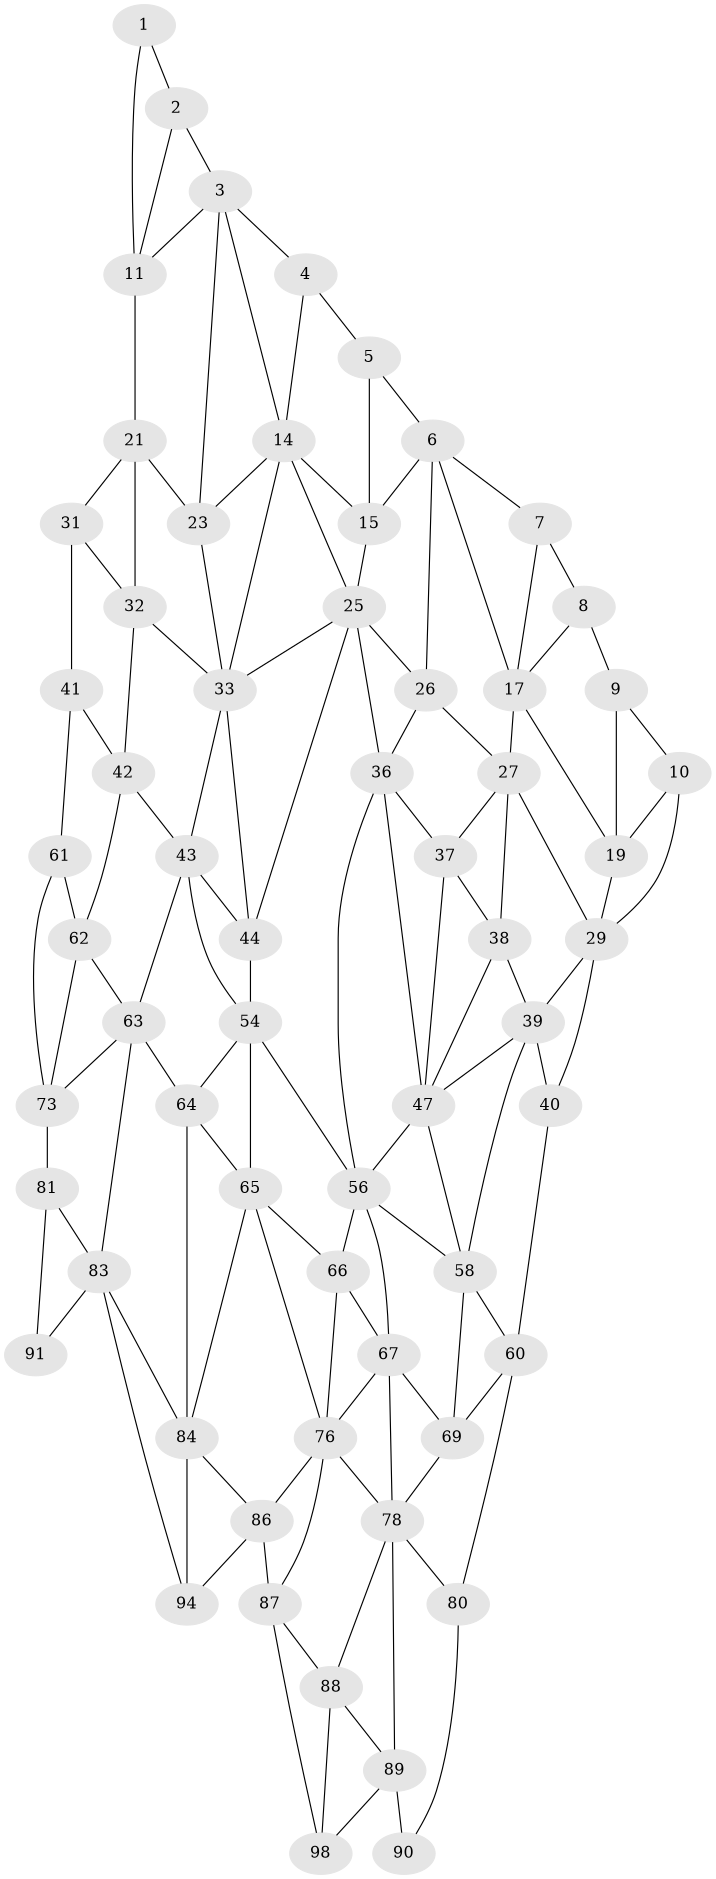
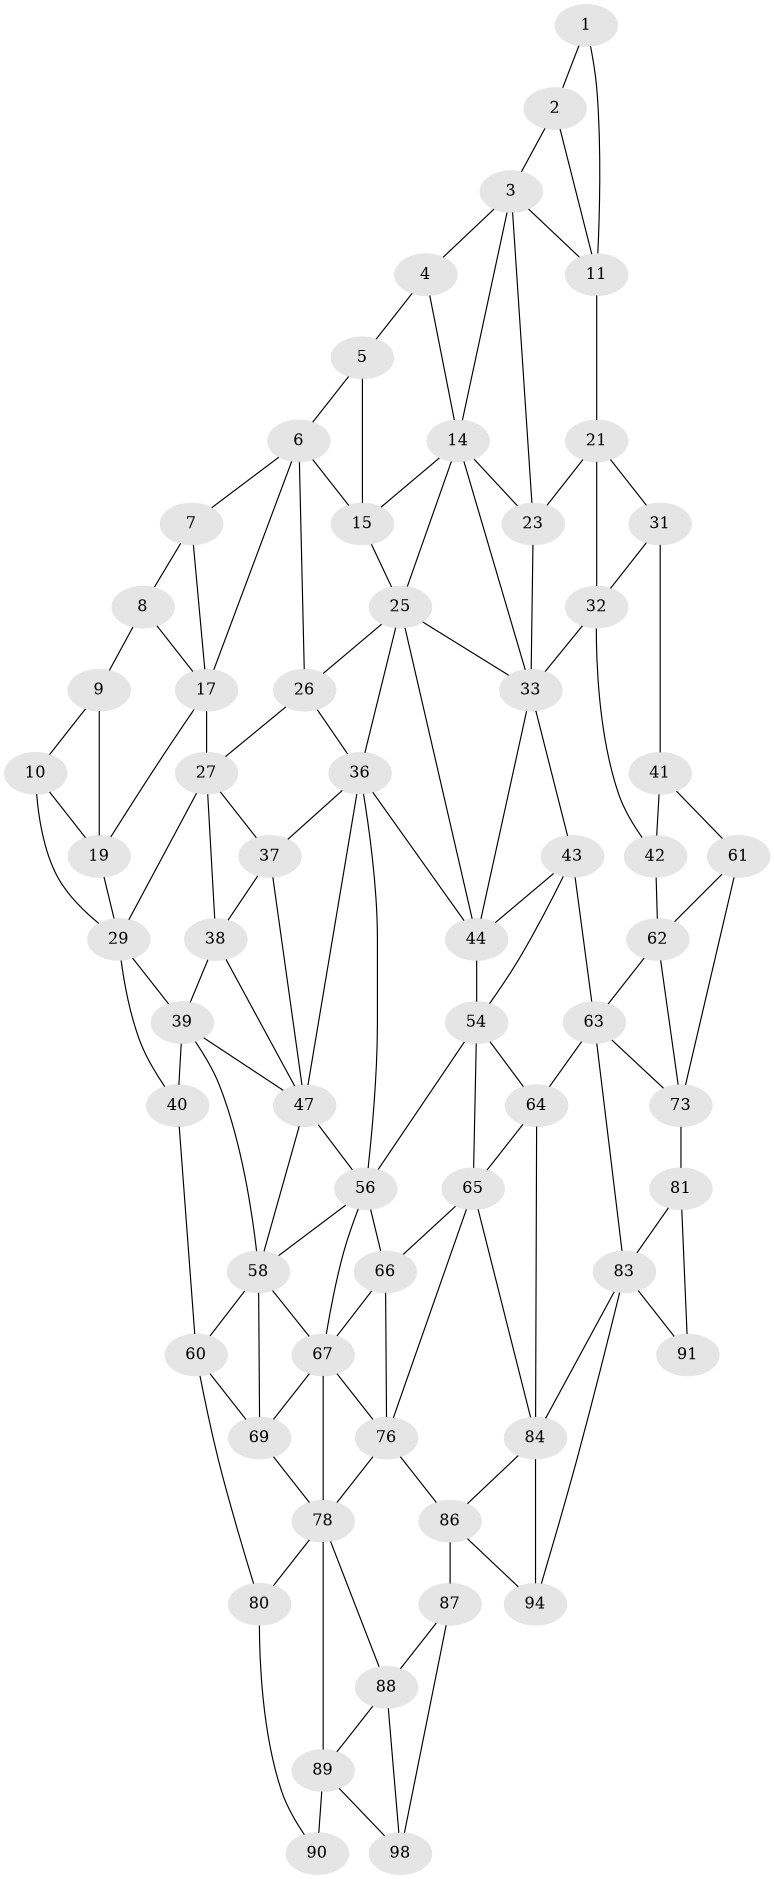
  graph {
    node [color=gray90 style=filled]
    1
    2
    11 [super="+12"]
    3 [super="+13"]
    21 [super="+22"]
    4
    14 [super="+24"]
    23
    5
    15
    25 [super="+35"]
    33 [super="+34"]
    6 [super="+16"]
    7
    17 [super="+18"]
    26
    8
    19
    27 [super="+28"]
    36 [super="+46"]
    9
    10 [super="+20"]
    29 [super="+30"]
    39 [super="+49"]
    40 [super="+50"]
    31
    32
    44 [super="+45"]
    43 [super="+53"]
    37
    38
    41 [super="+51"]
    42 [super="+52"]
    47 [super="+48"]
    56 [super="+57"]
    54 [super="+55"]
    58 [super="+59"]
    60 [super="+70"]
    61
    62
    63 [super="+73"]
    66
    67 [super="+68"]
    69
    80
    n46 [label=73 super="+72"]
    64 [super="+74"]
    65 [super="+75"]
    83 [super="+93"]
    84 [super="+85"]
    76 [super="+77"]
    78 [super="+79"]
    90 [super="+100"]
    81 [super="+82"]
    91 [super="+92"]
    94 [super="+95"]
    86 [super="+96"]
    87 [super="+97"]
    88
    89 [super="+99"]
    98
    1 -- 2
    1 -- 11
    2 -- 11
    2 -- 3
    11 -- 21 [weight=2]
    3 -- 11
    3 -- 4
    3 -- 14
    3 -- 23
    21 -- 23
    21 -- 31
    21 -- 32
    4 -- 14
    4 -- 5
    14 -- 23
    14 -- 15
    14 -- 25
    14 -- 33
    23 -- 33
    5 -- 15
    5 -- 6
    15 -- 25
    25 -- 33
    25 -- 26
    25 -- 36
    25 -- 44
    33 -- 44
    33 -- 43
    6 -- 15
    6 -- 7
    6 -- 17
    6 -- 26
    7 -- 17
    7 -- 8
    17 -- 19
    17 -- 27 [weight=2]
    26 -- 27
    26 -- 36
    8 -- 17
    8 -- 9
    19 -- 29
    27 -- 29
    27 -- 37
    27 -- 38
+   36 -- 44
    36 -- 37
    36 -- 47
    36 -- 56
    9 -- 19
    9 -- 10
    10 -- 19
    10 -- 29
    29 -- 39
    29 -- 40
    39 -- 40 [weight=2]
    39 -- 47
    39 -- 58
    40 -- 60
    31 -- 32
    31 -- 41
    32 -- 33
    32 -- 42
    44 -- 54 [weight=2]
    43 -- 44
    43 -- 54
    43 -- 63
    37 -- 38
    37 -- 47
    38 -- 39
    38 -- 47
    41 -- 42 [weight=2]
    41 -- 61
-   42 -- 43 [weight=2]
    42 -- 62
    47 -- 56
    47 -- 58
    56 -- 58
    56 -- 66
    56 -- 67
    54 -- 56
    54 -- 64
    54 -- 65
    58 -- 60
+   58 -- 67
    58 -- 69
    60 -- 69
    60 -- 80
    61 -- 62
    61 -- n46
    62 -- 63
    62 -- n46
    63 -- n46
    63 -- 64 [weight=2]
    63 -- 83
    66 -- 67
    66 -- 76
    67 -- 69
    67 -- 76
    67 -- 78
    69 -- 78
    80 -- 90
    n46 -- 81 [weight=2]
    64 -- 65 [weight=2]
    64 -- 84
    65 -- 66
    65 -- 84
    65 -- 76
    83 -- 84
    83 -- 91
    83 -- 94
    84 -- 94 [weight=2]
    84 -- 86
    76 -- 78
    76 -- 86
-   76 -- 87
    78 -- 80
    78 -- 88
    78 -- 89
    81 -- 83
    81 -- 91 [weight=2]
    86 -- 94
    86 -- 87 [weight=2]
    87 -- 88
    87 -- 98
    88 -- 89
    88 -- 98
    89 -- 90 [weight=2]
    89 -- 98
  }
